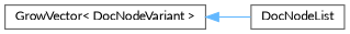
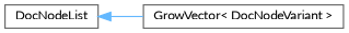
  digraph {
    rankdir=LR
    fontname=Lato
    node [color=grey40 fillcolor=white fontname=Lato fontsize=10 shape=box style=filled]
    n1 [height=0.2 label="GrowVector\< DocNodeVariant \>" width=0.4]
    n2 [height=0.2 label=DocNodeList width=0.4]
-   n1 -> n2 [color=steelblue1 dir=back fontname=Lato fontsize=10 labelfontname=Helvetica labelfontsize=10 style=solid]
+   n2 -> n1 [color=steelblue1 dir=back fontname=Lato fontsize=10 labelfontname=Helvetica labelfontsize=10 style=solid]
  }
